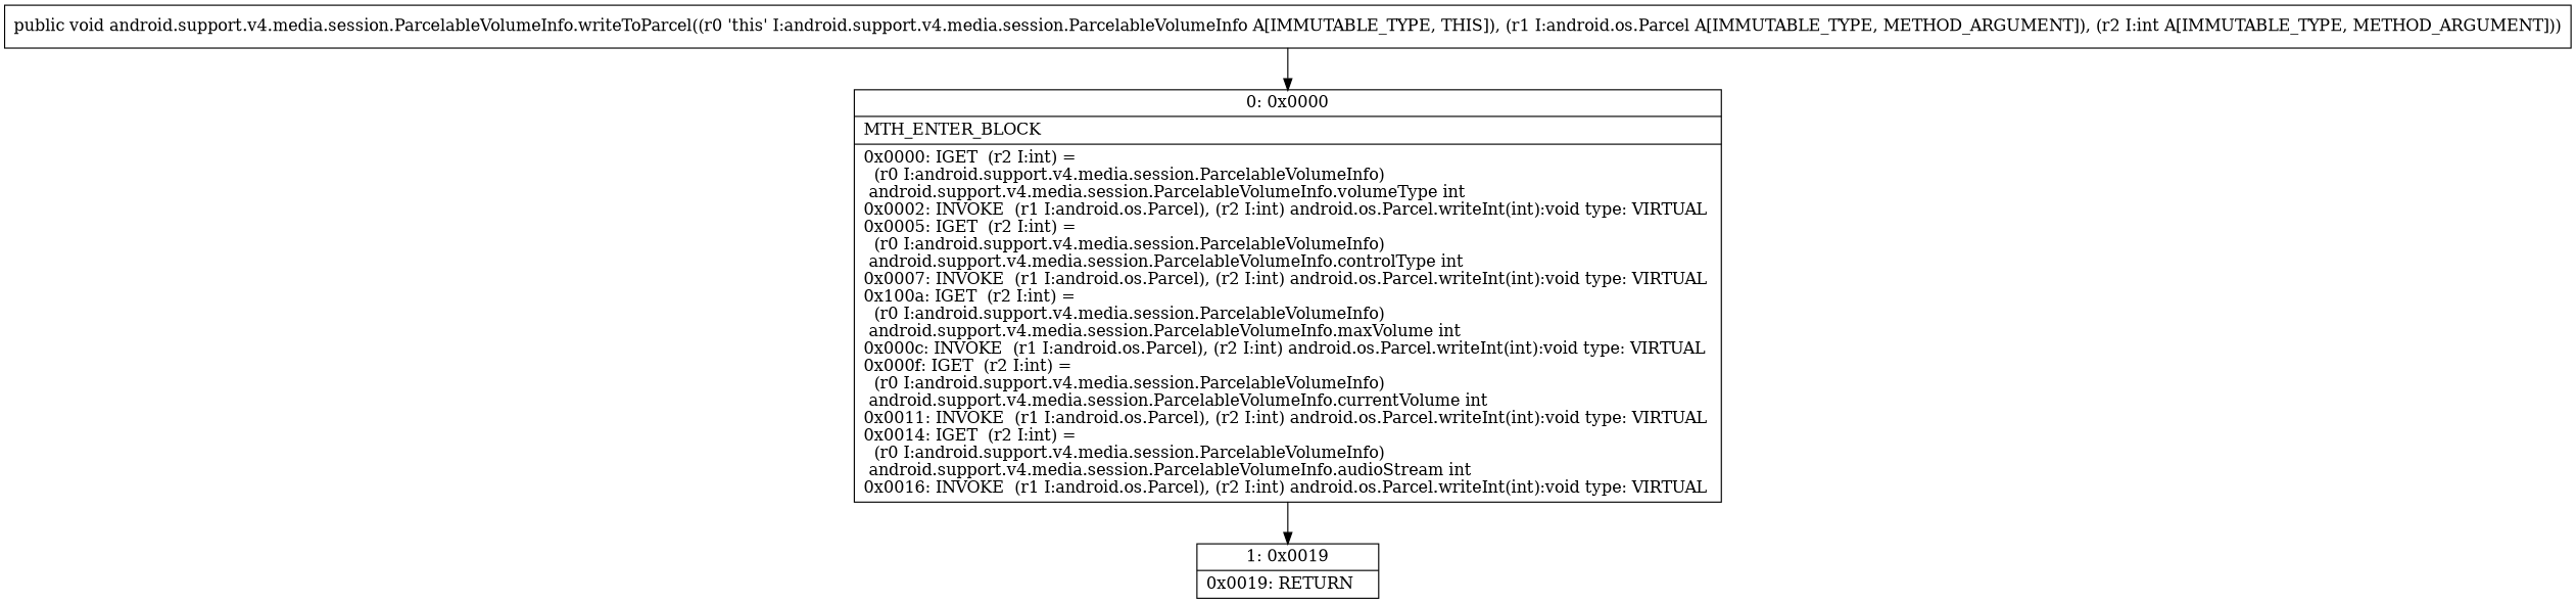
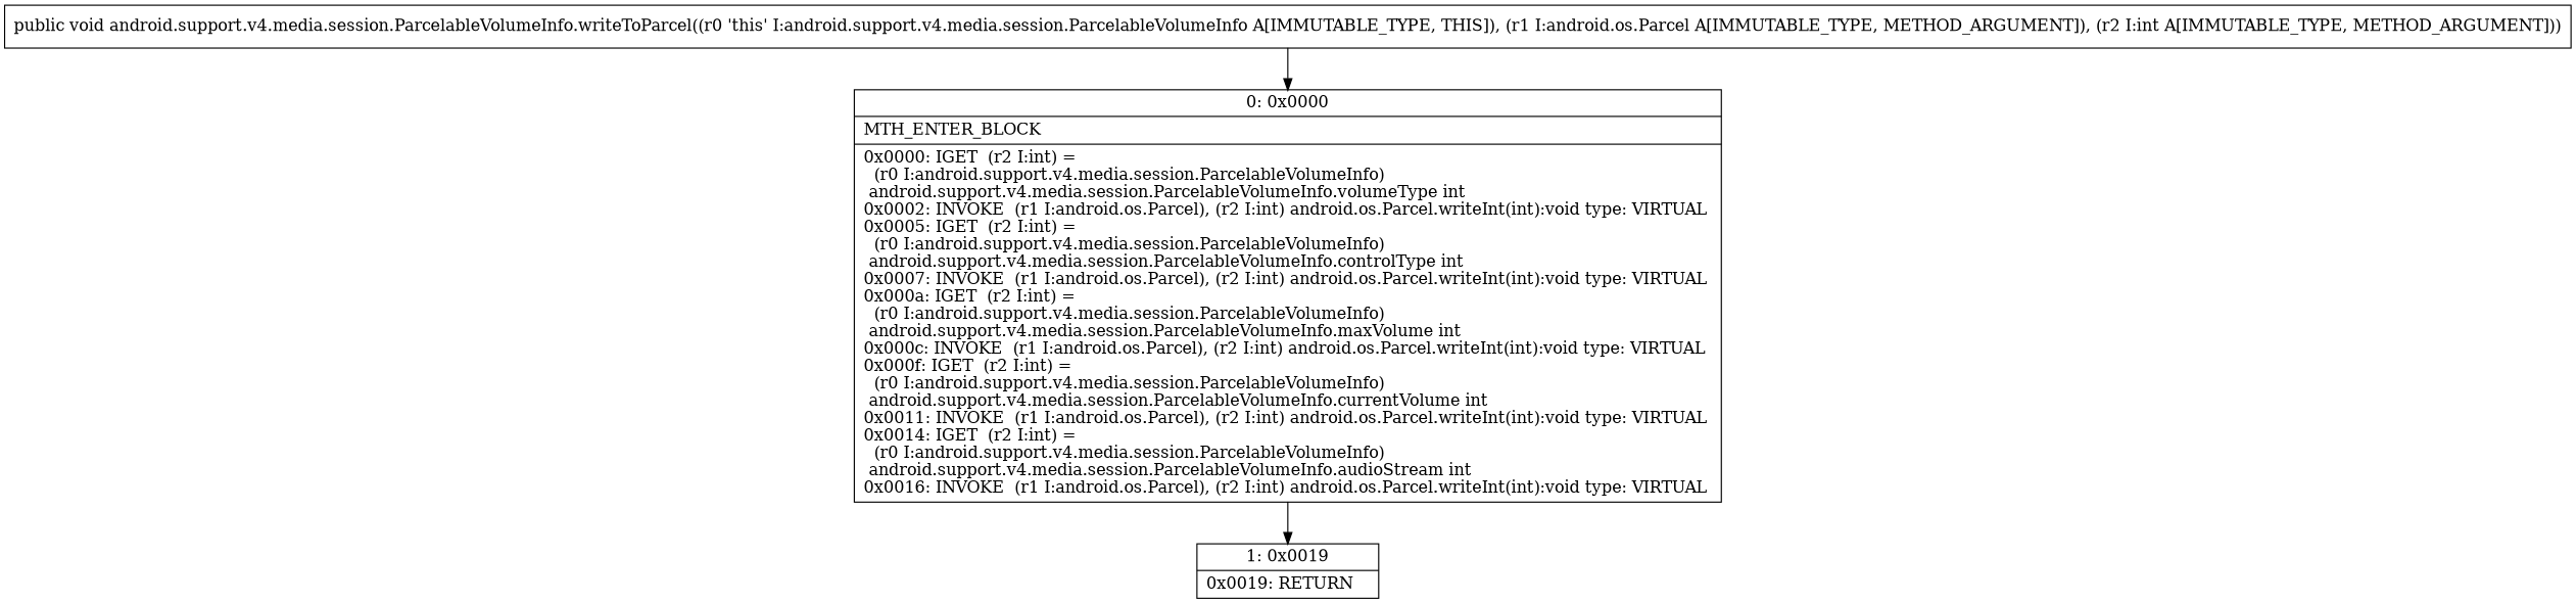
  digraph {
    node [shape=record]
-   n1 [label="{0\:\ 0x0000|MTH_ENTER_BLOCK\l|0x0000: IGET  (r2 I:int) = \l  (r0 I:android.support.v4.media.session.ParcelableVolumeInfo)\l android.support.v4.media.session.ParcelableVolumeInfo.volumeType int \l0x0002: INVOKE  (r1 I:android.os.Parcel), (r2 I:int) android.os.Parcel.writeInt(int):void type: VIRTUAL \l0x0005: IGET  (r2 I:int) = \l  (r0 I:android.support.v4.media.session.ParcelableVolumeInfo)\l android.support.v4.media.session.ParcelableVolumeInfo.controlType int \l0x0007: INVOKE  (r1 I:android.os.Parcel), (r2 I:int) android.os.Parcel.writeInt(int):void type: VIRTUAL \l0x100a: IGET  (r2 I:int) = \l  (r0 I:android.support.v4.media.session.ParcelableVolumeInfo)\l android.support.v4.media.session.ParcelableVolumeInfo.maxVolume int \l0x000c: INVOKE  (r1 I:android.os.Parcel), (r2 I:int) android.os.Parcel.writeInt(int):void type: VIRTUAL \l0x000f: IGET  (r2 I:int) = \l  (r0 I:android.support.v4.media.session.ParcelableVolumeInfo)\l android.support.v4.media.session.ParcelableVolumeInfo.currentVolume int \l0x0011: INVOKE  (r1 I:android.os.Parcel), (r2 I:int) android.os.Parcel.writeInt(int):void type: VIRTUAL \l0x0014: IGET  (r2 I:int) = \l  (r0 I:android.support.v4.media.session.ParcelableVolumeInfo)\l android.support.v4.media.session.ParcelableVolumeInfo.audioStream int \l0x0016: INVOKE  (r1 I:android.os.Parcel), (r2 I:int) android.os.Parcel.writeInt(int):void type: VIRTUAL \l}"]
+   n1 [label="{0\:\ 0x0000|MTH_ENTER_BLOCK\l|0x0000: IGET  (r2 I:int) = \l  (r0 I:android.support.v4.media.session.ParcelableVolumeInfo)\l android.support.v4.media.session.ParcelableVolumeInfo.volumeType int \l0x0002: INVOKE  (r1 I:android.os.Parcel), (r2 I:int) android.os.Parcel.writeInt(int):void type: VIRTUAL \l0x0005: IGET  (r2 I:int) = \l  (r0 I:android.support.v4.media.session.ParcelableVolumeInfo)\l android.support.v4.media.session.ParcelableVolumeInfo.controlType int \l0x0007: INVOKE  (r1 I:android.os.Parcel), (r2 I:int) android.os.Parcel.writeInt(int):void type: VIRTUAL \l0x000a: IGET  (r2 I:int) = \l  (r0 I:android.support.v4.media.session.ParcelableVolumeInfo)\l android.support.v4.media.session.ParcelableVolumeInfo.maxVolume int \l0x000c: INVOKE  (r1 I:android.os.Parcel), (r2 I:int) android.os.Parcel.writeInt(int):void type: VIRTUAL \l0x000f: IGET  (r2 I:int) = \l  (r0 I:android.support.v4.media.session.ParcelableVolumeInfo)\l android.support.v4.media.session.ParcelableVolumeInfo.currentVolume int \l0x0011: INVOKE  (r1 I:android.os.Parcel), (r2 I:int) android.os.Parcel.writeInt(int):void type: VIRTUAL \l0x0014: IGET  (r2 I:int) = \l  (r0 I:android.support.v4.media.session.ParcelableVolumeInfo)\l android.support.v4.media.session.ParcelableVolumeInfo.audioStream int \l0x0016: INVOKE  (r1 I:android.os.Parcel), (r2 I:int) android.os.Parcel.writeInt(int):void type: VIRTUAL \l}"]
    n2 [label="{1\:\ 0x0019|0x0019: RETURN   \l}"]
    n3 [label="{public void android.support.v4.media.session.ParcelableVolumeInfo.writeToParcel((r0 'this' I:android.support.v4.media.session.ParcelableVolumeInfo A[IMMUTABLE_TYPE, THIS]), (r1 I:android.os.Parcel A[IMMUTABLE_TYPE, METHOD_ARGUMENT]), (r2 I:int A[IMMUTABLE_TYPE, METHOD_ARGUMENT])) }"]
    n1 -> n2
    n3 -> n1
  }
